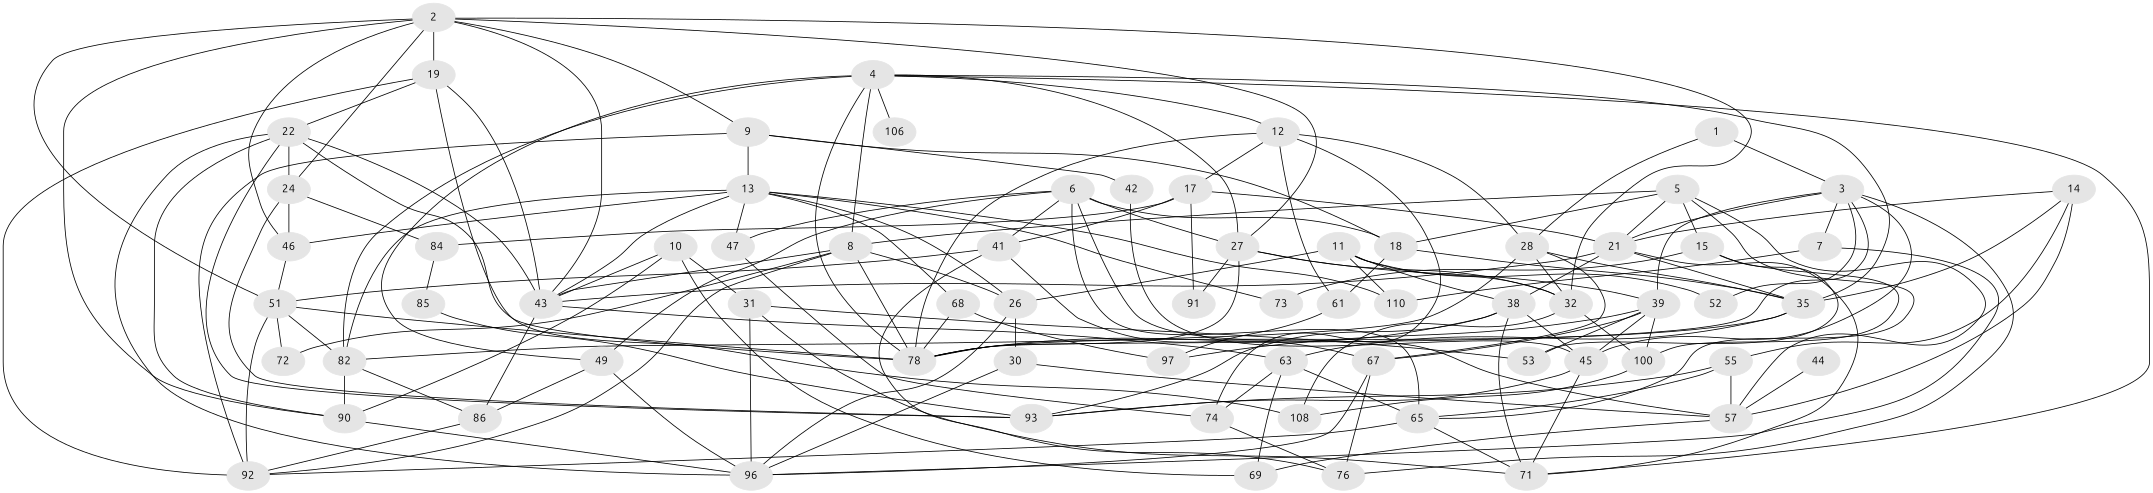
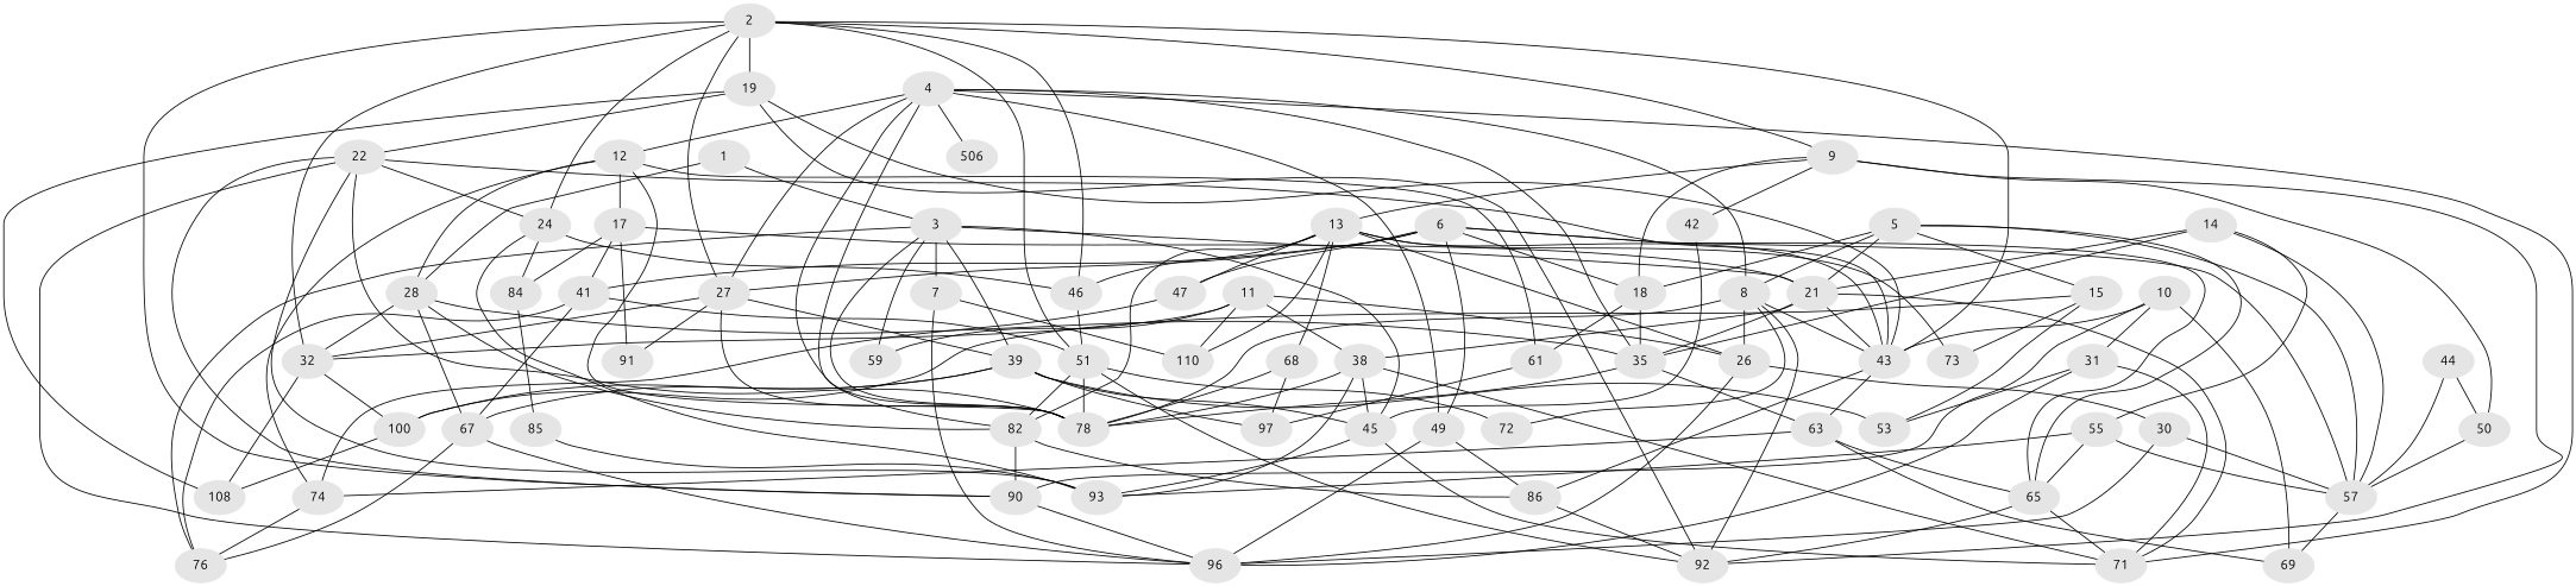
  graph {
    fontname=Ubuntu
    node [color=gray90 fontname=Ubuntu style=filled]
    edge [fontname=Ubuntu]
    3 [super="+20"]
    7
    21 [super="+60"]
    39
    45 [super="+56"]
-   59 [label=52]
+   59
    76
    78 [super="+98"]
    1
    28 [super="+79"]
    32 [super="+83"]
    35 [super="+75"]
    82 [super="+99"]
    67
    2 [super="+66"]
    9 [super="+77"]
    19 [super="+33"]
    24 [super="+36"]
    n19 [label=27 super="+80"]
    43 [super="+107"]
    51 [super="+89"]
    90
    46
    18 [super="+81"]
    92 [super="+101"]
    13 [super="+52"]
    42
+   50
    22 [super="+40"]
    108
    84
    93
    91
    100 [super="+102"]
    63 [super="+104"]
    86
    72
    96 [super="+109"]
    110
    71
    38 [super="+54"]
    53
    97
    4 [super="+48"]
-   106
+   106 [label=506]
    8 [super="+64"]
    12 [super="+27"]
    49 [super="+95"]
    26 [super="+58"]
    17 [super="+34"]
    61
    74
    5 [super="+23"]
    15
    57 [super="+88"]
    65 [super="+103"]
    73
    69
    6 [super="+25"]
    41 [super="+94"]
    47 [super="+70"]
    30
    68 [super="+105"]
    10 [super="+37"]
    31
    11 [super="+16"]
    14 [super="+62"]
    55 [super="+87"]
    85
    44
    3 -- 7
    3 -- 21
    3 -- 39
    3 -- 45
    3 -- 59
    3 -- 76
    3 -- 78
    7 -- 96
    7 -- 110
    21 -- 35
    21 -- 43
    21 -- 71
    21 -- 38
    39 -- 45
    39 -- 67
    39 -- 100
    39 -- 53
    39 -- 97
    45 -- 93
    45 -- 71
    1 -- 3
    1 -- 28
    28 -- 32
    28 -- 35
    28 -- 82
    28 -- 67
    32 -- 108
    32 -- 100
    35 -- 78
    35 -- 63
    82 -- 90
    82 -- 86
    67 -- 76
    67 -- 96
    2 -- 32
    2 -- 9
    2 -- 19
    2 -- 24
    2 -- n19
    2 -- 43
    2 -- 51
    2 -- 90
    2 -- 46
    9 -- 18
    9 -- 92
    9 -- 13
    9 -- 42
+   9 -- 50
    19 -- 43
    19 -- 92
    19 -- 22
    19 -- 108
    24 -- 46 [weight=2]
    24 -- 84
    24 -- 93
    n19 -- 39
    n19 -- 78 [weight=2]
    n19 -- 32
    n19 -- 91
    43 -- 63
    43 -- 86
    51 -- 78
    51 -- 82
    51 -- 92
    51 -- 72
    90 -- 96
    46 -- 51
    18 -- 35
    18 -- 61
    13 -- 82
    13 -- 43
    13 -- 46
    13 -- 110
    13 -- 26
    13 -- 73
    13 -- 47
    13 -- 68
    42 -- 45
+   50 -- 57
    22 -- 78
    22 -- 24
    22 -- 43
    22 -- 90
    22 -- 93
    22 -- 96
    84 -- 85
    100 -- 108
    63 -- 74
    63 -- 65
    63 -- 69
    86 -- 92
    38 -- 45
    38 -- 78
    38 -- 93
    38 -- 71
    4 -- 78
    4 -- 35
    4 -- 82 [weight=2]
    4 -- n19
    4 -- 71
    4 -- 106
    4 -- 8
    4 -- 12
    4 -- 49
    8 -- 78
    8 -- 43
    8 -- 92
    8 -- 72
    8 -- 26
    12 -- 78 [weight=2]
    12 -- 28
    12 -- 17
    12 -- 61
    12 -- 74
    49 -- 86
    49 -- 96
    26 -- 96
    26 -- 30
    17 -- 21
    17 -- 84
    17 -- 91
    17 -- 41
    61 -- 97
    74 -- 76
    5 -- 21
    5 -- 18
    5 -- 8
    5 -- 15
    5 -- 57
    5 -- 65
    15 -- 100
    15 -- 53
    15 -- 73
    57 -- 69
    65 -- 92
    65 -- 71
    6 -- n19
    6 -- 18
    6 -- 49
    6 -- 57
    6 -- 65
    6 -- 41
    6 -- 47
    41 -- 76
    41 -- 67
    41 -- 51
    47 -- 74
    30 -- 96
    30 -- 57
    68 -- 78
    68 -- 97
    10 -- 43
    10 -- 90
    10 -- 69
    10 -- 31
    31 -- 96
    31 -- 71
    31 -- 53
    11 -- 59
    11 -- 32
    11 -- 110
    11 -- 38
    11 -- 26
    14 -- 21
    14 -- 35
    14 -- 57
    14 -- 55
    55 -- 93
    55 -- 57
    55 -- 65
    85 -- 93
+   44 -- 50
    44 -- 57
  }
